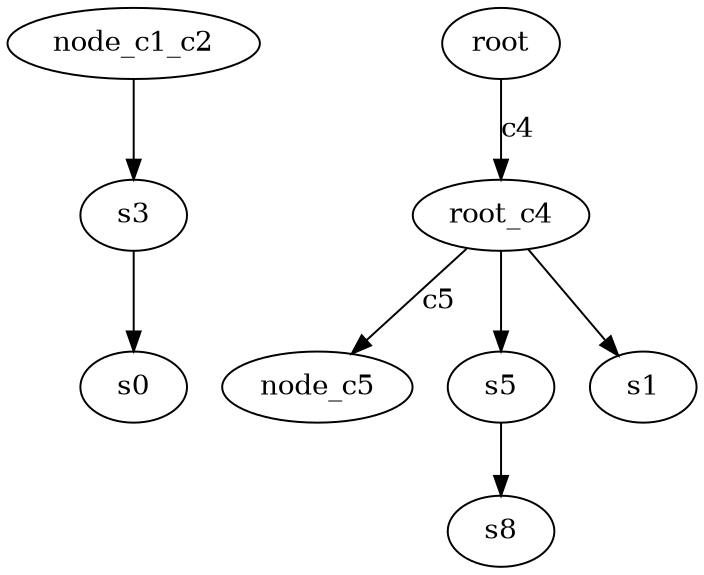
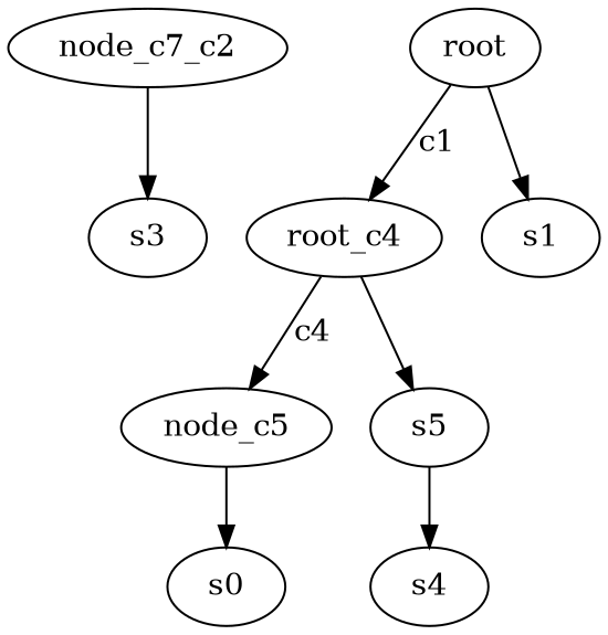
  digraph {
-   node_c1_c2
+   node_c1_c2 [label=node_c7_c2]
    s3
    n3 [label=root_c4]
    node_c5
    s5
    n6 [label=s0]
-   s4 [label=s8]
+   s4
    root
    s1
    node_c1_c2 -> s3
-   n3 -> node_c5 [label=c5]
+   n3 -> node_c5 [label=c4]
    n3 -> s5
-   s3 -> n6
+   node_c5 -> n6
    s5 -> s4
-   root -> n3 [label=c4]
-   n3 -> s1
+   root -> n3 [label=c1]
+   root -> s1
  }
